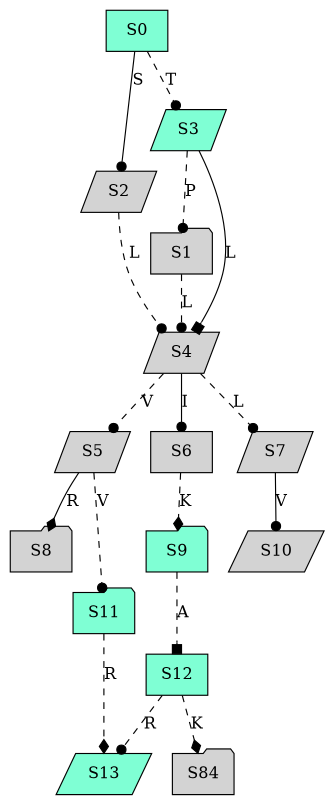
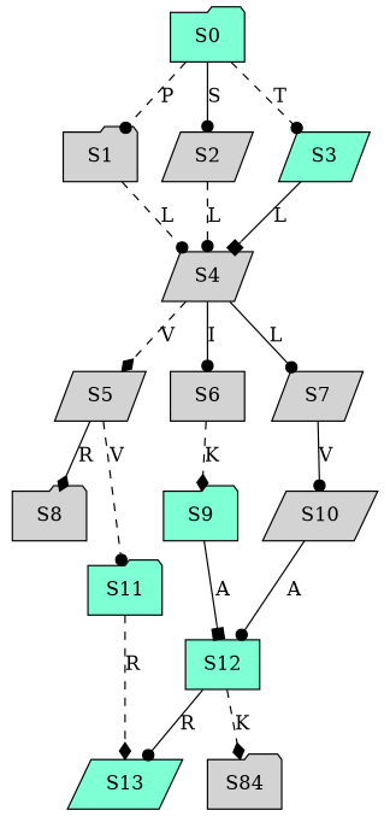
  strict digraph {
    node [fillcolor=lightgrey shape=parallelogram style=filled]
    edge [arrowhead=dot style=dashed]
-   S0 [fillcolor=aquamarine shape=box]
+   S0 [fillcolor=aquamarine shape=folder]
    S1 [shape=folder]
    S2
    S3 [fillcolor=aquamarine]
    S4
    S5
    S6 [shape=box]
    S7
    S8 [shape=folder]
    S11 [fillcolor=aquamarine shape=folder]
    S9 [fillcolor=aquamarine shape=folder]
    S10
    S12 [fillcolor=aquamarine shape=box]
    S13 [fillcolor=aquamarine]
    n15 [label=S84 shape=folder]
-   S3 -> S1 [label=P]
+   S0 -> S1 [label=P]
    S0 -> S2 [label=S style=solid]
    S0 -> S3 [label=T]
    S1 -> S4 [label=L]
    S2 -> S4 [label=L]
    S3 -> S4 [arrowhead=box label=L style=solid]
-   S4 -> S5 [label=V]
+   S4 -> S5 [arrowhead=diamond label=V]
    S4 -> S6 [label=I style=solid]
-   S4 -> S7 [label=L]
+   S4 -> S7 [label=L style=solid]
    S5 -> S8 [arrowhead=diamond label=R style=solid]
    S5 -> S11 [label=V]
    S6 -> S9 [arrowhead=diamond label=K]
    S7 -> S10 [label=V style=solid]
    S11 -> S13 [arrowhead=diamond label=R]
-   S9 -> S12 [arrowhead=box label=A]
-   S12 -> S13 [label=R]
+   S9 -> S12 [arrowhead=box label=A style=solid]
+   S10 -> S12 [label=A style=solid]
+   S12 -> S13 [label=R style=solid]
    S12 -> n15 [arrowhead=diamond label=K]
  }
